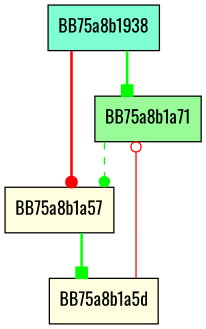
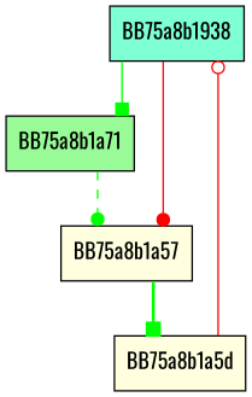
  digraph {
    fontname=Oswald
    splines=ortho
    node [fillcolor=lightyellow fontname=Oswald shape=box style=filled]
    edge [arrowhead=box color=green fontname=Oswald style=bold]
    BB75a8b1938 [fillcolor=aquamarine]
    BB75a8b1a71 [fillcolor=palegreen]
    BB75a8b1a57
    BB75a8b1a5d
-   BB75a8b1938 -> BB75a8b1a71
-   BB75a8b1938 -> BB75a8b1a57 [arrowhead=dot color=red]
+   BB75a8b1938 -> BB75a8b1a71 [style=solid]
+   BB75a8b1938 -> BB75a8b1a57 [arrowhead=dot color=red style=solid]
    BB75a8b1a71 -> BB75a8b1a57 [arrowhead=dot style=dashed]
    BB75a8b1a57 -> BB75a8b1a5d
-   BB75a8b1a5d -> BB75a8b1a71 [arrowhead=odot color=red style=solid]
+   BB75a8b1a5d -> BB75a8b1938 [arrowhead=odot color=red style=solid]
  }
